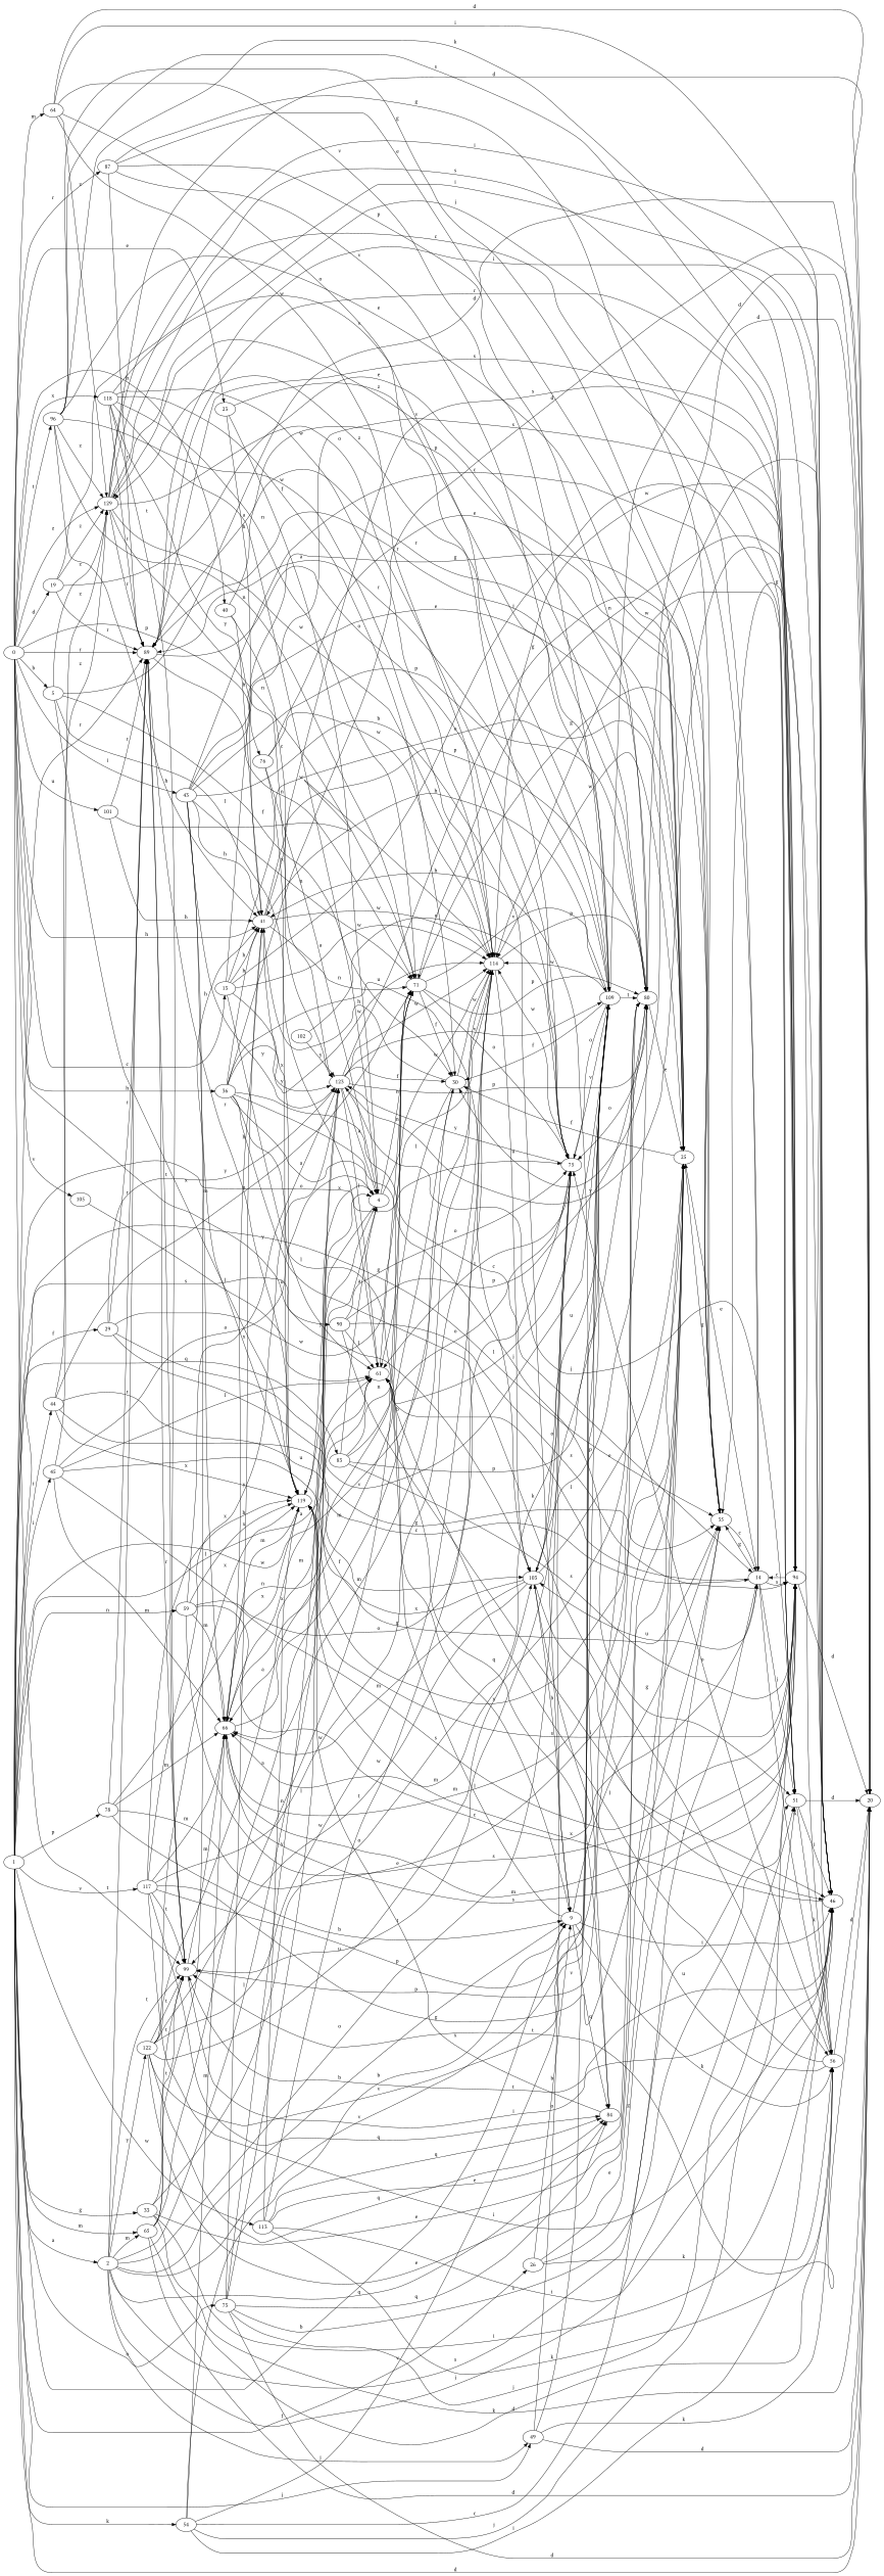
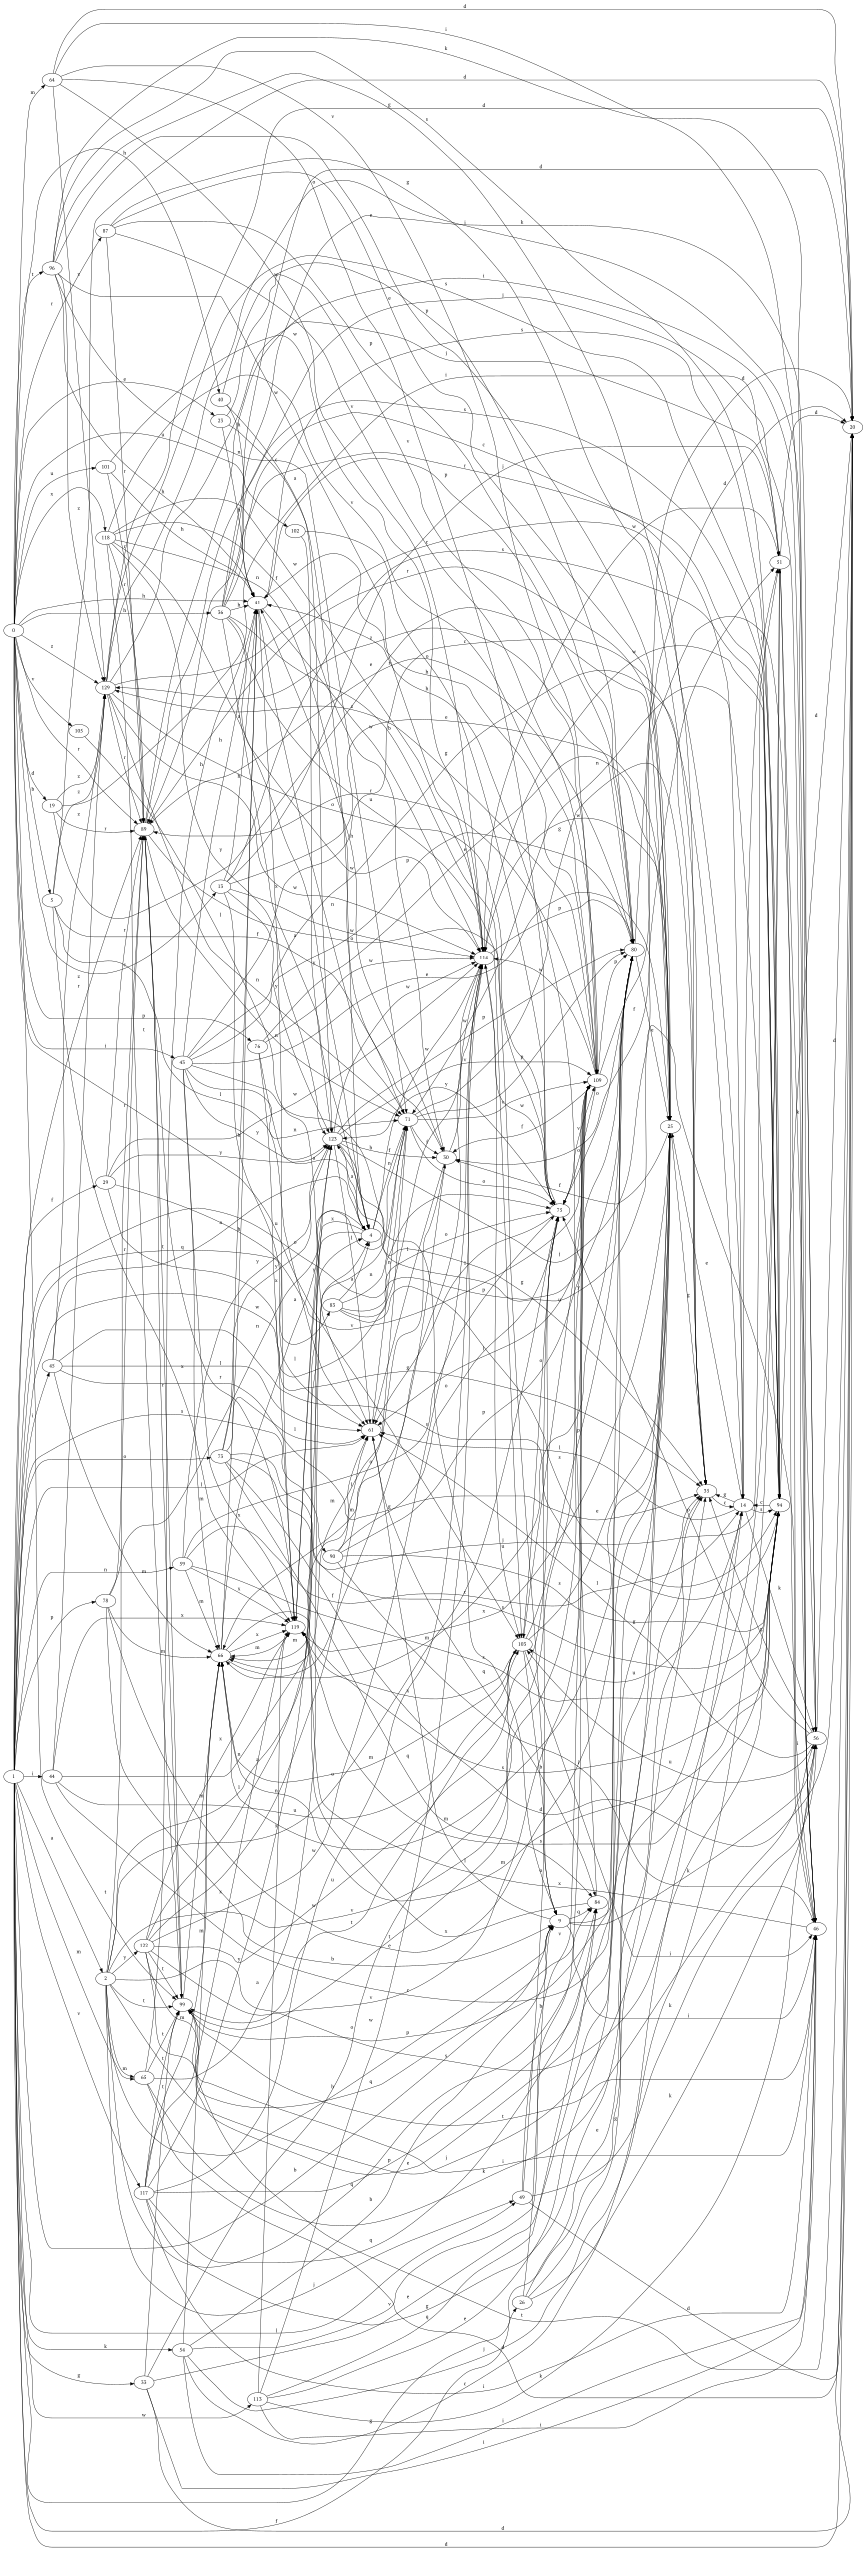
  strict digraph {
    fontname="PT Serif"
    rankdir=LR
    node [fontname="PT Serif"]
    edge [fontname="PT Serif"]
    0
    5
    13
    19
    23
    36
    40
    41
    43
    64
    76
    87
    89
    96
    99
    101
    102
    103
    105
    118
    129
    20
    61
    119
    30
    114
    51
    94
    25
    123
    46
    109
    4
    9
    56
    14
    80
    71
    35
    66
    75
    1
    2
    26
    29
    33
    44
    45
    49
    54
    65
    n52 [label=59]
    73
    78
    83
    90
    n57 [label=117]
    113
    84
    122
    0 -> 5 [label=b]
    0 -> 13 [label=c]
    0 -> 19 [label=d]
    0 -> 23 [label=e]
    0 -> 36 [label=h]
    0 -> 40 [label=h]
    0 -> 41 [label=h]
    0 -> 43 [label=i]
    0 -> 64 [label=m]
    0 -> 76 [label=p]
    0 -> 87 [label=r]
    0 -> 89 [label=r]
    0 -> 96 [label=t]
    0 -> 99 [label=t]
    0 -> 101 [label=u]
+   0 -> 102 [label=u]
    0 -> 103 [label=u]
    0 -> 105 [label=v]
    0 -> 118 [label=x]
    0 -> 129 [label=z]
    5 -> 129 [label=z]
    5 -> 20 [label=d]
    5 -> 61 [label=l]
    5 -> 119 [label=x]
    5 -> 30 [label=f]
    13 -> 41 [label=h]
    13 -> 61 [label=l]
    13 -> 114 [label=w]
    13 -> 51 [label=j]
    13 -> 94 [label=s]
    13 -> 25 [label=e]
    13 -> 123 [label=y]
    19 -> 89 [label=r]
    19 -> 129 [label=z]
    19 -> 25 [label=e]
    19 -> 46 [label=i]
    23 -> 41 [label=h]
    23 -> 109 [label=v]
    23 -> 4 [label=a]
    36 -> 41 [label=h]
    36 -> 103 [label=u]
    36 -> 20 [label=d]
    36 -> 114 [label=w]
    36 -> 51 [label=j]
    36 -> 4 [label=a]
    36 -> 9 [label=b]
    36 -> 56 [label=k]
    36 -> 14 [label=c]
    40 -> 41 [label=h]
    40 -> 123 [label=c]
    40 -> 80 [label=p]
    41 -> 119 [label=x]
    41 -> 114 [label=w]
    41 -> 94 [label=s]
    41 -> 80 [label=p]
    41 -> 71 [label=n]
    43 -> 41 [label=h]
    43 -> 119 [label=x]
    43 -> 25 [label=e]
    43 -> 123 [label=y]
    43 -> 9 [label=b]
    43 -> 14 [label=c]
    43 -> 80 [label=p]
    43 -> 71 [label=n]
    43 -> 35 [label=g]
    43 -> 66 [label=m]
    64 -> 129 [label=z]
    64 -> 20 [label=d]
    64 -> 114 [label=w]
    64 -> 46 [label=i]
    64 -> 109 [label=v]
    64 -> 75 [label=o]
    76 -> 119 [label=x]
    76 -> 114 [label=w]
    76 -> 25 [label=e]
    76 -> 4 [label=a]
    87 -> 89 [label=r]
    87 -> 25 [label=e]
    87 -> 109 [label=v]
    87 -> 80 [label=p]
    87 -> 35 [label=g]
    89 -> 99 [label=t]
    89 -> 94 [label=s]
    89 -> 46 [label=i]
    89 -> 71 [label=n]
    89 -> 75 [label=o]
    96 -> 41 [label=h]
    96 -> 129 [label=z]
    96 -> 114 [label=w]
    96 -> 94 [label=s]
    96 -> 25 [label=e]
    96 -> 56 [label=k]
    96 -> 71 [label=n]
    96 -> 35 [label=g]
    99 -> 89 [label=r]
    99 -> 46 [label=i]
    99 -> 80 [label=p]
    99 -> 66 [label=m]
    101 -> 41 [label=h]
    101 -> 89 [label=r]
    101 -> 114 [label=w]
    102 -> 123 [label=y]
    102 -> 75 [label=o]
    103 -> 99 [label=t]
    103 -> 119 [label=x]
    103 -> 25 [label=e]
    103 -> 46 [label=i]
    103 -> 9 [label=b]
    103 -> 80 [label=p]
    103 -> 66 [label=m]
    103 -> 75 [label=o]
    105 -> 61 [label=l]
    118 -> 89 [label=r]
    118 -> 99 [label=t]
    118 -> 30 [label=f]
    118 -> 114 [label=w]
    118 -> 123 [label=y]
    118 -> 109 [label=v]
    118 -> 4 [label=a]
    118 -> 71 [label=n]
    129 -> 89 [label=r]
    129 -> 20 [label=d]
    129 -> 114 [label=w]
    129 -> 51 [label=j]
    129 -> 94 [label=s]
    129 -> 46 [label=i]
    129 -> 14 [label=c]
    129 -> 71 [label=n]
    129 -> 75 [label=o]
    20 -> 99 [label=t]
    61 -> 71 [label=n]
    61 -> 84 [label=q]
    119 -> 89 [label=r]
    119 -> 94 [label=s]
    119 -> 123 [label=y]
    119 -> 66 [label=m]
    30 -> 41 [label=h]
    30 -> 61 [label=l]
    30 -> 114 [label=w]
    30 -> 66 [label=m]
    114 -> 103 [label=u]
    114 -> 80 [label=p]
    114 -> 66 [label=m]
    51 -> 20 [label=d]
    51 -> 114 [label=w]
    51 -> 46 [label=i]
    51 -> 56 [label=k]
    94 -> 89 [label=r]
    94 -> 20 [label=d]
    94 -> 114 [label=w]
    94 -> 14 [label=c]
    94 -> 71 [label=n]
    94 -> 66 [label=m]
    25 -> 89 [label=r]
    25 -> 119 [label=x]
    25 -> 30 [label=f]
    25 -> 114 [label=w]
    25 -> 35 [label=g]
    25 -> 66 [label=m]
    123 -> 61 [label=l]
    123 -> 30 [label=f]
    123 -> 114 [label=w]
    123 -> 51 [label=j]
    123 -> 109 [label=v]
    123 -> 4 [label=a]
    123 -> 80 [label=p]
    123 -> 35 [label=g]
    46 -> 99 [label=t]
    46 -> 119 [label=x]
    46 -> 30 [label=f]
    46 -> 123 [label=y]
    109 -> 41 [label=h]
    109 -> 89 [label=r]
    109 -> 99 [label=t]
    109 -> 103 [label=u]
    109 -> 129 [label=z]
    109 -> 20 [label=d]
    109 -> 61 [label=l]
    109 -> 30 [label=f]
    109 -> 114 [label=w]
-   109 -> 80 [label=t]
+   109 -> 80 [label=p]
    109 -> 75 [label=o]
    4 -> 119 [label=x]
    4 -> 114 [label=w]
    4 -> 71 [label=n]
    4 -> 66 [label=m]
    9 -> 61 [label=l]
    9 -> 46 [label=i]
    9 -> 56 [label=k]
    9 -> 35 [label=g]
    9 -> 84 [label=q]
    56 -> 103 [label=u]
    56 -> 20 [label=d]
    56 -> 61 [label=l]
    56 -> 35 [label=g]
    56 -> 75 [label=o]
    14 -> 103 [label=u]
    14 -> 61 [label=l]
    14 -> 51 [label=j]
    14 -> 94 [label=s]
    14 -> 25 [label=e]
    14 -> 56 [label=k]
    14 -> 35 [label=g]
    80 -> 89 [label=r]
    80 -> 129 [label=z]
    80 -> 20 [label=d]
    80 -> 25 [label=e]
    80 -> 66 [label=m]
    80 -> 75 [label=o]
    71 -> 30 [label=f]
    71 -> 109 [label=v]
    71 -> 80 [label=p]
    71 -> 35 [label=g]
    71 -> 75 [label=o]
    35 -> 14 [label=c]
    66 -> 41 [label=h]
    66 -> 119 [label=x]
    66 -> 30 [label=f]
    66 -> 94 [label=s]
    66 -> 4 [label=a]
    75 -> 61 [label=l]
    75 -> 114 [label=w]
    75 -> 123 [label=y]
    75 -> 109 [label=v]
    1 -> 89 [label=r]
    1 -> 20 [label=d]
    1 -> 61 [label=l]
    1 -> 114 [label=w]
    1 -> 9 [label=b]
    1 -> 35 [label=g]
    1 -> 75 [label=o]
    1 -> 2 [label=a]
    1 -> 26 [label=f]
    1 -> 29 [label=f]
    1 -> 33 [label=g]
    1 -> 44 [label=i]
    1 -> 45 [label=i]
    1 -> 49 [label=j]
    1 -> 54 [label=k]
    1 -> 65 [label=m]
    1 -> n52 [label=n]
    1 -> 73 [label=o]
    1 -> 78 [label=p]
    1 -> 83 [label=q]
    1 -> 90 [label=s]
    1 -> n57 [label=v]
    1 -> 113 [label=w]
    2 -> 89 [label=r]
    2 -> 99 [label=t]
    2 -> 61 [label=l]
    2 -> 51 [label=j]
    2 -> 94 [label=s]
    2 -> 109 [label=v]
    2 -> 9 [label=b]
    2 -> 75 [label=o]
    2 -> 49 [label=j]
    2 -> 65 [label=m]
    2 -> 84 [label=q]
    2 -> 122 [label=y]
    26 -> 25 [label=e]
    26 -> 9 [label=b]
    26 -> 56 [label=k]
    26 -> 35 [label=g]
    29 -> 89 [label=r]
    29 -> 114 [label=w]
    29 -> 123 [label=y]
    29 -> 109 [label=v]
    29 -> 35 [label=g]
    33 -> 99 [label=t]
    33 -> 20 [label=d]
    33 -> 25 [label=e]
    33 -> 46 [label=i]
    33 -> 75 [label=o]
    44 -> 103 [label=u]
    44 -> 129 [label=z]
    44 -> 119 [label=x]
    44 -> 14 [label=c]
    44 -> 71 [label=n]
    45 -> 129 [label=z]
    45 -> 61 [label=l]
    45 -> 94 [label=s]
    45 -> 4 [label=a]
    45 -> 35 [label=g]
    45 -> 66 [label=m]
    49 -> 20 [label=d]
    49 -> 109 [label=v]
    49 -> 56 [label=k]
    49 -> 75 [label=o]
    54 -> 51 [label=j]
    54 -> 46 [label=i]
    54 -> 109 [label=v]
    54 -> 9 [label=b]
    54 -> 14 [label=c]
    54 -> 66 [label=m]
    65 -> 41 [label=h]
    65 -> 99 [label=t]
    65 -> 20 [label=d]
    65 -> 4 [label=a]
    65 -> 56 [label=k]
    n52 -> 119 [label=x]
    n52 -> 94 [label=s]
    n52 -> 123 [label=y]
    n52 -> 14 [label=c]
    n52 -> 66 [label=m]
    n52 -> 75 [label=o]
    73 -> 41 [label=h]
    73 -> 20 [label=d]
    73 -> 61 [label=l]
    73 -> 51 [label=j]
    73 -> 94 [label=s]
    73 -> 123 [label=y]
    73 -> 84 [label=q]
    78 -> 89 [label=r]
    78 -> 25 [label=e]
    78 -> 9 [label=b]
    78 -> 71 [label=n]
    78 -> 66 [label=m]
    83 -> 94 [label=s]
    83 -> 4 [label=a]
    83 -> 80 [label=p]
    83 -> 71 [label=n]
    83 -> 75 [label=o]
    90 -> 61 [label=l]
    90 -> 94 [label=s]
    90 -> 46 [label=i]
    90 -> 80 [label=p]
    90 -> 75 [label=o]
    n57 -> 99 [label=t]
    n57 -> 119 [label=x]
    n57 -> 114 [label=w]
    n57 -> 123 [label=y]
    n57 -> 46 [label=i]
    n57 -> 80 [label=p]
    n57 -> 35 [label=g]
    n57 -> 66 [label=m]
    n57 -> 84 [label=q]
    113 -> 119 [label=x]
    113 -> 114 [label=w]
    113 -> 25 [label=e]
    113 -> 46 [label=i]
    113 -> 56 [label=k]
    113 -> 84 [label=q]
    84 -> 41 [label=h]
    84 -> 119 [label=x]
    122 -> 99 [label=t]
    122 -> 103 [label=u]
    122 -> 119 [label=x]
    122 -> 114 [label=w]
    122 -> 25 [label=e]
    122 -> 109 [label=v]
    122 -> 4 [label=a]
    122 -> 71 [label=n]
    122 -> 84 [label=q]
  }
